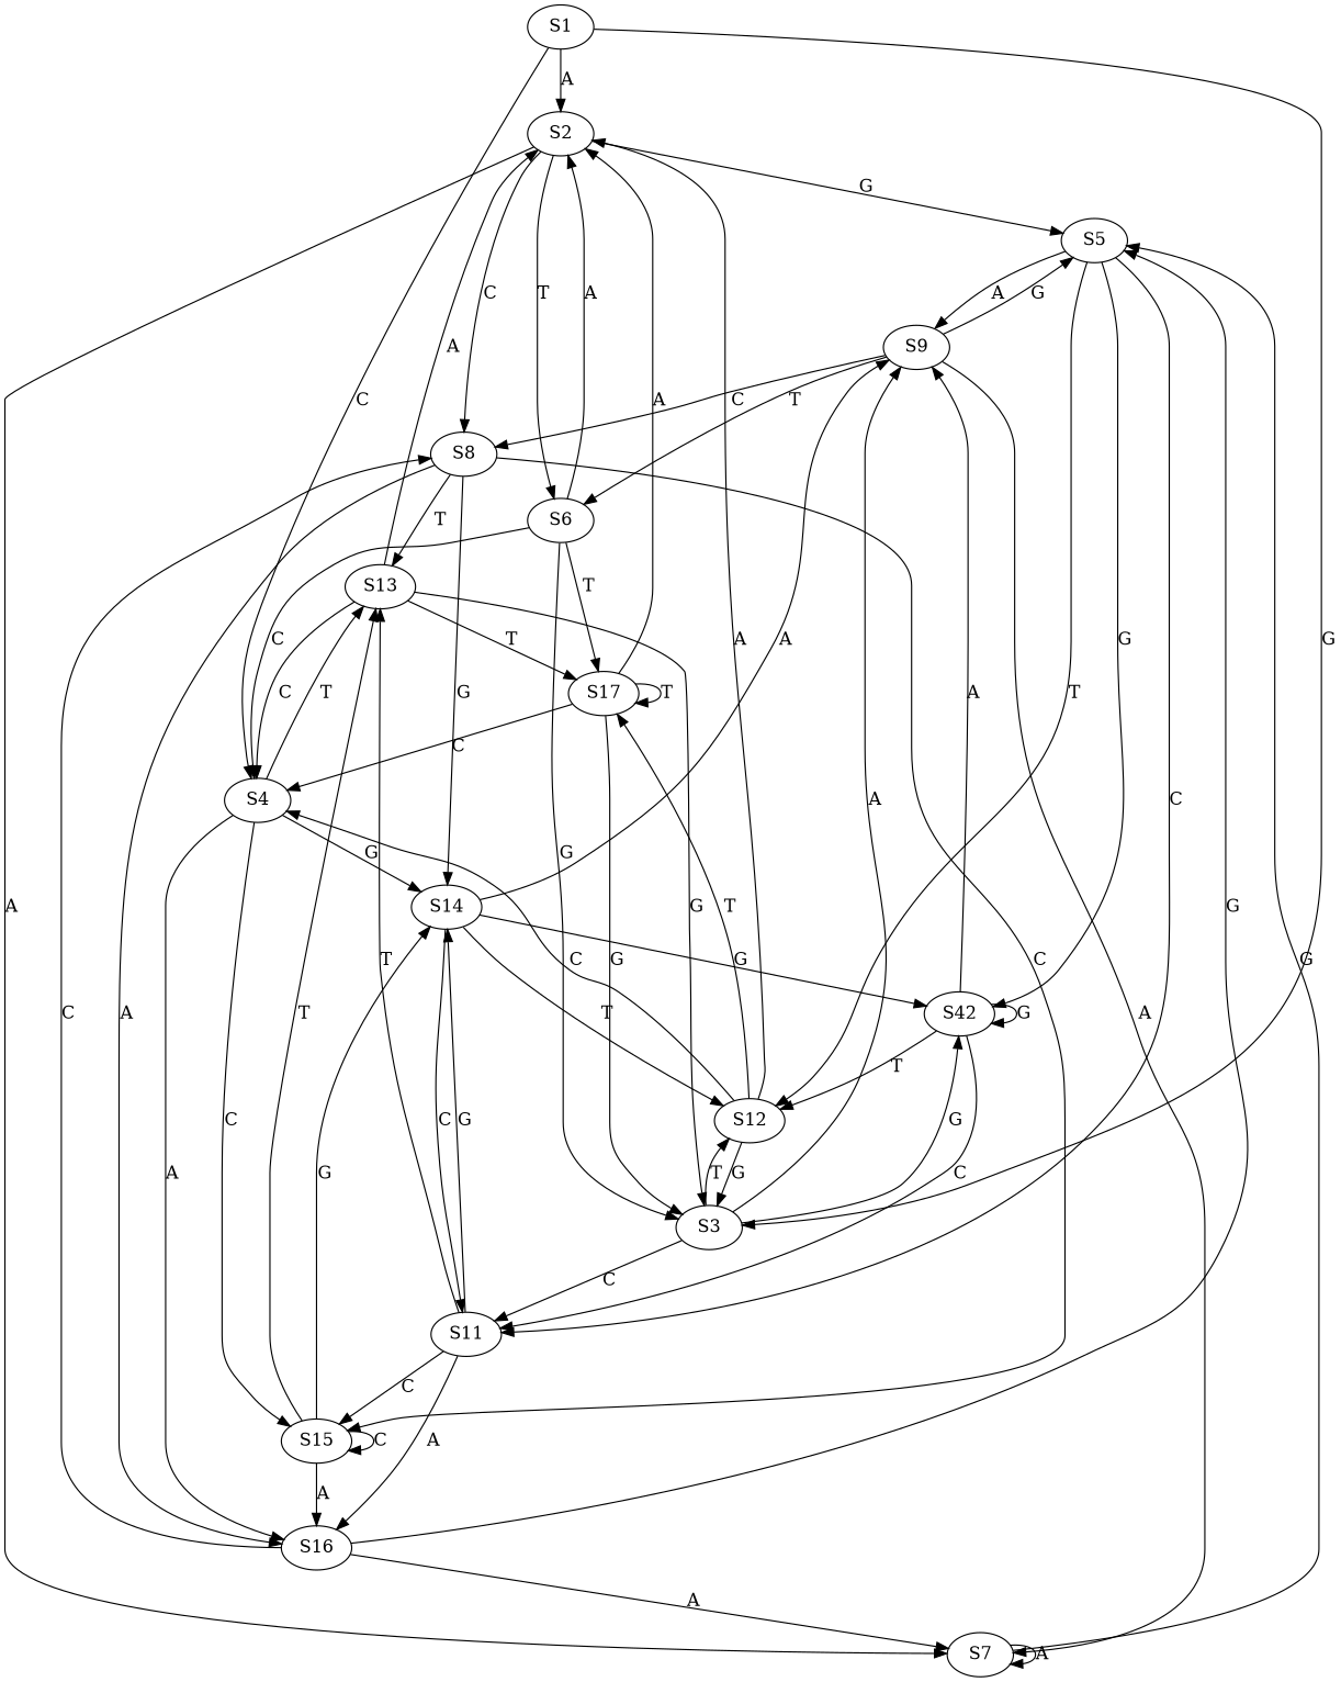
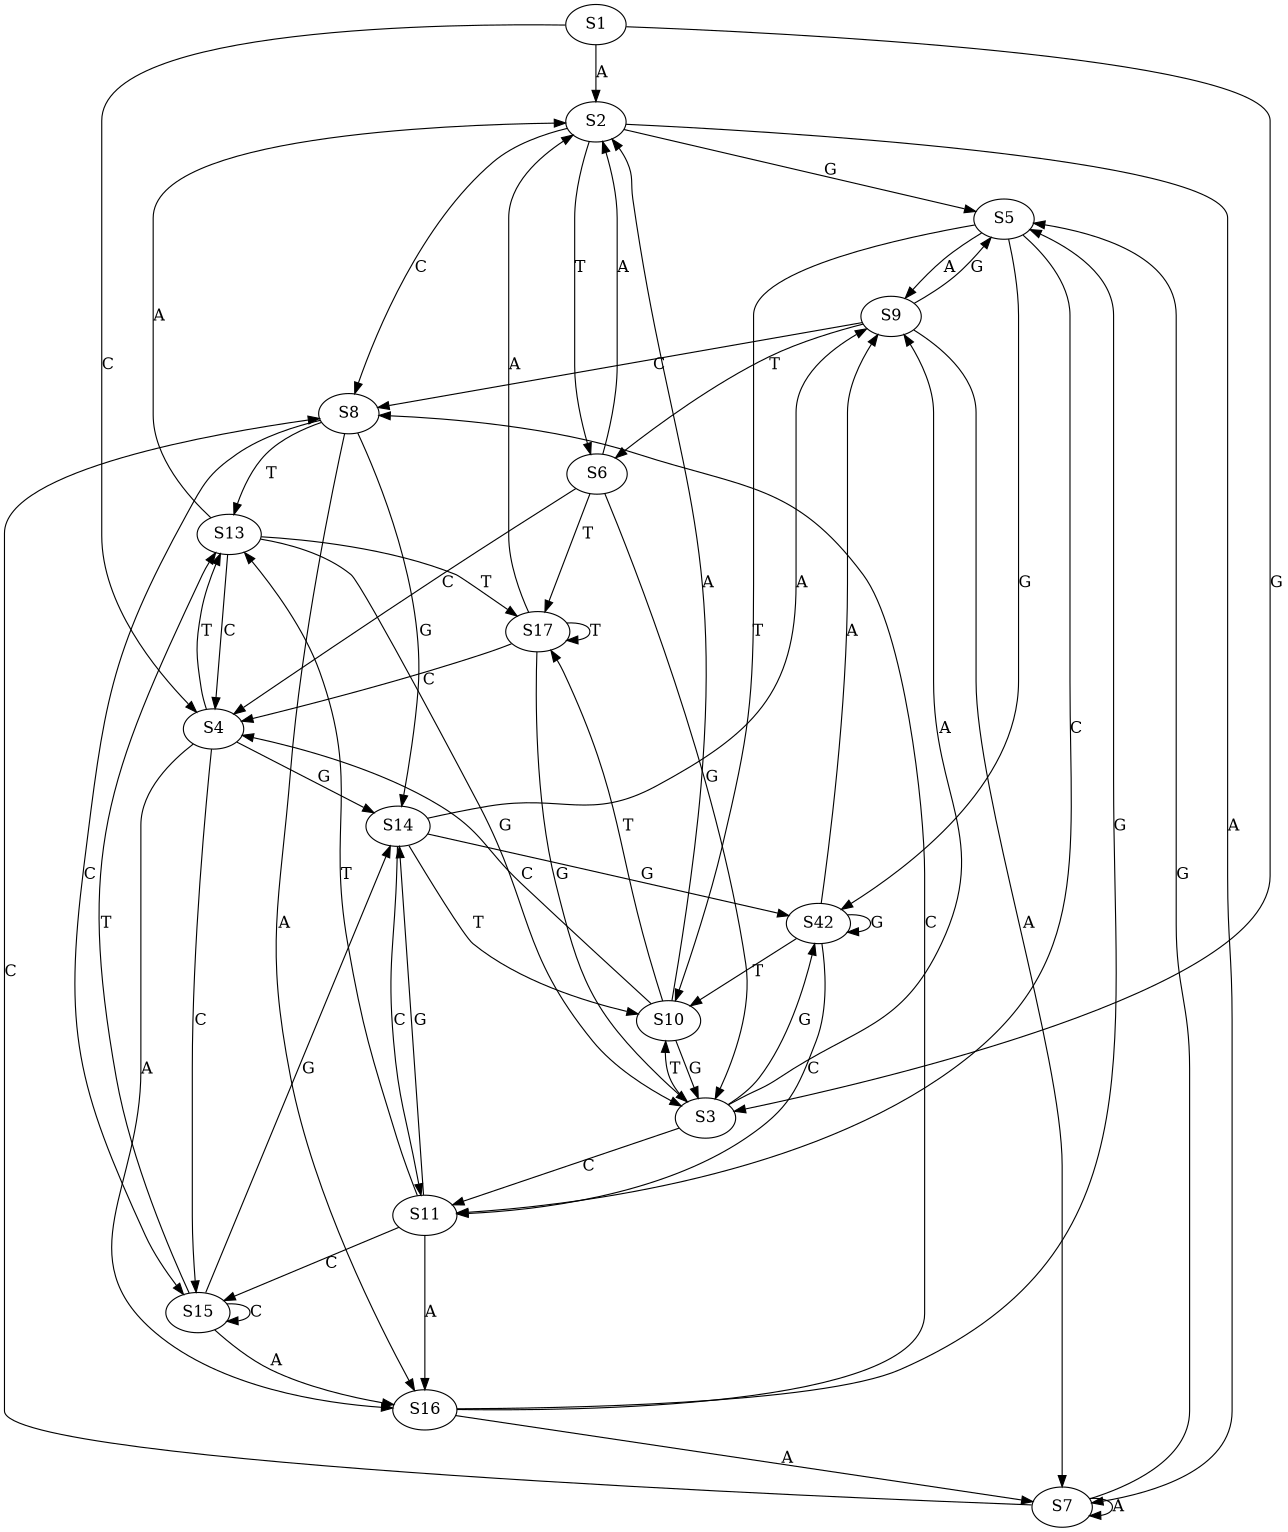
  strict digraph {
    S1
    S2
    S3
    S4
    S5
    S6
    S7
    S8
    S9
-   S10 [label=S12]
+   S10
    S11
    n12 [label=S42]
    S13
    S14
    S15
    S16
    S17
    S1 -> S2 [label=A]
    S1 -> S3 [label=G]
    S1 -> S4 [label=C]
    S2 -> S5 [label=G]
    S2 -> S6 [label=T]
    S2 -> S7 [label=A]
    S2 -> S8 [label=C]
    S3 -> S9 [label=A]
    S3 -> S10 [label=T]
    S3 -> S11 [label=C]
    S3 -> n12 [label=G]
    S4 -> S13 [label=T]
    S4 -> S14 [label=G]
    S4 -> S15 [label=C]
    S4 -> S16 [label=A]
    S5 -> S9 [label=A]
    S5 -> S10 [label=T]
    S5 -> S11 [label=C]
    S5 -> n12 [label=G]
    S6 -> S2 [label=A]
    S6 -> S3 [label=G]
    S6 -> S4 [label=C]
    S6 -> S17 [label=T]
    S7 -> S5 [label=G]
    S7 -> S7 [label=A]
+   S7 -> S8 [label=C]
    S8 -> S13 [label=T]
    S8 -> S14 [label=G]
    S8 -> S15 [label=C]
    S8 -> S16 [label=A]
    S9 -> S5 [label=G]
    S9 -> S6 [label=T]
    S9 -> S7 [label=A]
    S9 -> S8 [label=C]
    S10 -> S2 [label=A]
    S10 -> S3 [label=G]
    S10 -> S4 [label=C]
    S10 -> S17 [label=T]
    S11 -> S13 [label=T]
    S11 -> S14 [label=G]
    S11 -> S15 [label=C]
    S11 -> S16 [label=A]
    n12 -> S9 [label=A]
    n12 -> S10 [label=T]
    n12 -> S11 [label=C]
    n12 -> n12 [label=G]
    S13 -> S2 [label=A]
    S13 -> S3 [label=G]
    S13 -> S4 [label=C]
    S13 -> S17 [label=T]
    S14 -> S9 [label=A]
    S14 -> S10 [label=T]
    S14 -> S11 [label=C]
    S14 -> n12 [label=G]
    S15 -> S13 [label=T]
    S15 -> S14 [label=G]
    S15 -> S15 [label=C]
    S15 -> S16 [label=A]
    S16 -> S5 [label=G]
    S16 -> S7 [label=A]
    S16 -> S8 [label=C]
    S17 -> S2 [label=A]
    S17 -> S3 [label=G]
    S17 -> S4 [label=C]
    S17 -> S17 [label=T]
  }
